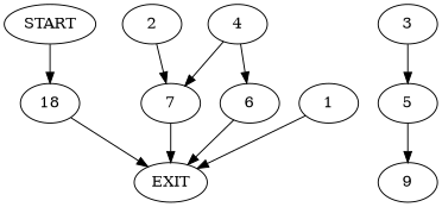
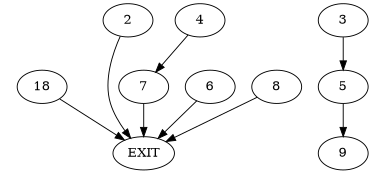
  digraph {
-   n1 [label=START]
    n2 [label=18]
    n3 [label=EXIT]
    2
    3
    5
    4
    6
    7
    9
-   8 [label=1]
-   n1 -> n2
+   8
    n2 -> n3
-   2 -> 7
+   2 -> n3
    3 -> 5
    5 -> 9
-   4 -> 6
    4 -> 7
    6 -> n3
    7 -> n3
    8 -> n3
  }
